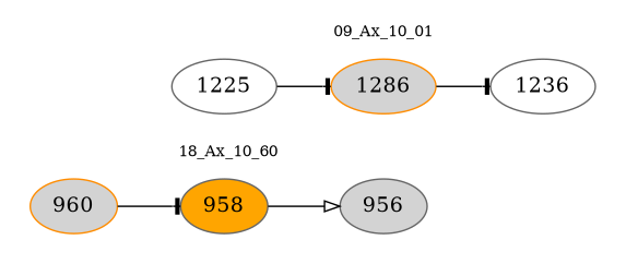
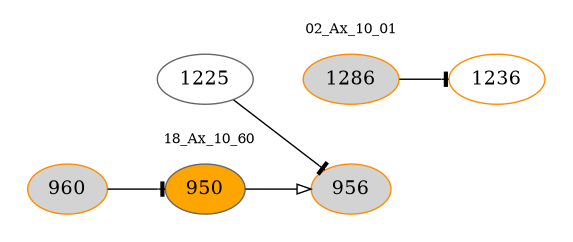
  digraph {
    rankdir=LR
    node [color=gray40 fillcolor=lightgrey style=filled]
    edge [arrowhead=tee color=black]
    n1 [fillcolor=white label=1225]
    n2 [color=darkorange label=1286]
-   n3 [fillcolor=white label=1236]
+   n3 [color=darkorange fillcolor=white label=1236]
    n4 [color=darkorange label=960]
-   n5 [fillcolor=orange label=958]
-   n6 [label=956]
+   n5 [fillcolor=orange label=950]
+   n6 [color=darkorange label=956]
    subgraph cluster_1 {
      color=white
      fontsize=10
-     label="09_Ax_10_01"
+     label="02_Ax_10_01"
      n1
      n2
      n3
    }
    subgraph cluster_2 {
      color=white
      fontsize=10
      label="18_Ax_10_60"
      n4
      n5
      n6
    }
-   n1 -> n2
+   n1 -> n6
    n2 -> n3
    n4 -> n5
    n5 -> n6 [arrowhead=onormal]
  }
